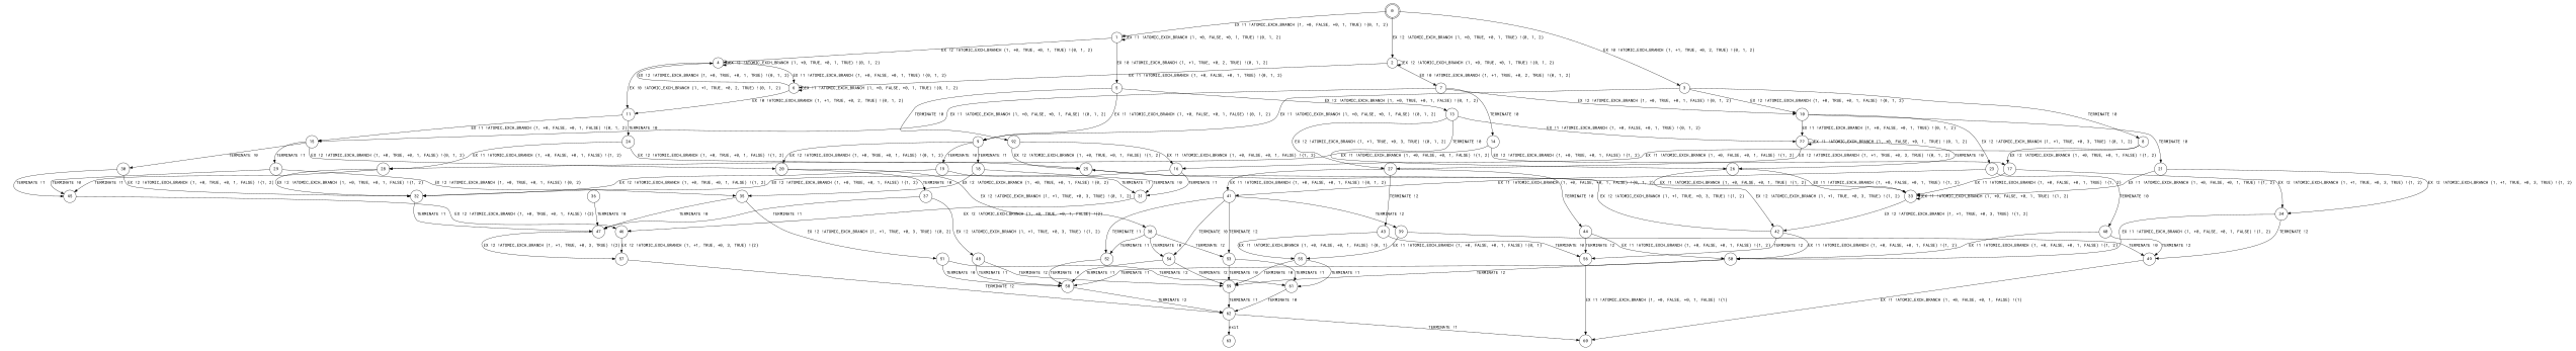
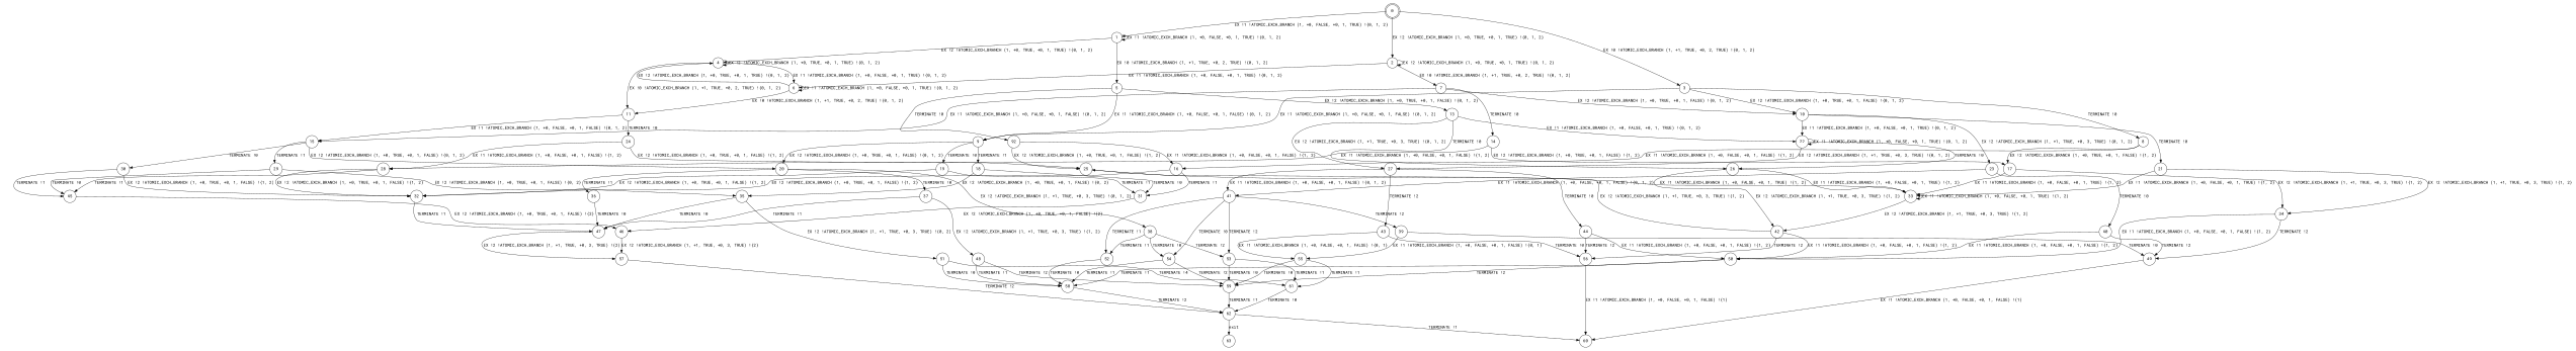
  digraph {
    fontname="Roboto Mono"
    node [fontname="Roboto Mono" shape=circle]
    edge [fontname="Roboto Mono"]
    0 [peripheries=2]
    1
    2
    3
    4
    5
    6
    7
    8
    9
    10
    11
    n13 [label=92]
    13
    14
    15
    16
    17
    18
    19
    20
    21
    22
    23
    24
    25
    26
    27
    28
    29
    30
    31
    32
    33
    34
    35
    36
    37
    38
    40
    41
    42
    43
    44
    45
    46
    47
    49
    50
    51
    48
    52
    53
    54
    39
    55
    56
    57
    58
    59
    60
    61
    62
    63
    0 -> 1 [label="EX !1 !ATOMIC_EXCH_BRANCH (1, +0, FALSE, +0, 1, TRUE) !{0, 1, 2}"]
    0 -> 2 [label="EX !2 !ATOMIC_EXCH_BRANCH (1, +0, TRUE, +0, 1, TRUE) !{0, 1, 2}"]
    0 -> 3 [label="EX !0 !ATOMIC_EXCH_BRANCH (1, +1, TRUE, +0, 2, TRUE) !{0, 1, 2}"]
    1 -> 1 [label="EX !1 !ATOMIC_EXCH_BRANCH (1, +0, FALSE, +0, 1, TRUE) !{0, 1, 2}"]
    1 -> 4 [label="EX !2 !ATOMIC_EXCH_BRANCH (1, +0, TRUE, +0, 1, TRUE) !{0, 1, 2}"]
    1 -> 5 [label="EX !0 !ATOMIC_EXCH_BRANCH (1, +1, TRUE, +0, 2, TRUE) !{0, 1, 2}"]
    2 -> 2 [label="EX !2 !ATOMIC_EXCH_BRANCH (1, +0, TRUE, +0, 1, TRUE) !{0, 1, 2}"]
    2 -> 6 [label="EX !1 !ATOMIC_EXCH_BRANCH (1, +0, FALSE, +0, 1, TRUE) !{0, 1, 2}"]
    2 -> 7 [label="EX !0 !ATOMIC_EXCH_BRANCH (1, +1, TRUE, +0, 2, TRUE) !{0, 1, 2}"]
    3 -> 8 [label="TERMINATE !0"]
    3 -> 9 [label="EX !1 !ATOMIC_EXCH_BRANCH (1, +0, FALSE, +0, 1, FALSE) !{0, 1, 2}"]
    3 -> 10 [label="EX !2 !ATOMIC_EXCH_BRANCH (1, +0, TRUE, +0, 1, FALSE) !{0, 1, 2}"]
    4 -> 4 [label="EX !2 !ATOMIC_EXCH_BRANCH (1, +0, TRUE, +0, 1, TRUE) !{0, 1, 2}"]
    4 -> 6 [label="EX !1 !ATOMIC_EXCH_BRANCH (1, +0, FALSE, +0, 1, TRUE) !{0, 1, 2}"]
    4 -> 11 [label="EX !0 !ATOMIC_EXCH_BRANCH (1, +1, TRUE, +0, 2, TRUE) !{0, 1, 2}"]
    5 -> 9 [label="EX !1 !ATOMIC_EXCH_BRANCH (1, +0, FALSE, +0, 1, FALSE) !{0, 1, 2}"]
    5 -> n13 [label="TERMINATE !0"]
    5 -> 13 [label="EX !2 !ATOMIC_EXCH_BRANCH (1, +0, TRUE, +0, 1, FALSE) !{0, 1, 2}"]
    6 -> 4 [label="EX !2 !ATOMIC_EXCH_BRANCH (1, +0, TRUE, +0, 1, TRUE) !{0, 1, 2}"]
    6 -> 6 [label="EX !1 !ATOMIC_EXCH_BRANCH (1, +0, FALSE, +0, 1, TRUE) !{0, 1, 2}"]
    6 -> 11 [label="EX !0 !ATOMIC_EXCH_BRANCH (1, +1, TRUE, +0, 2, TRUE) !{0, 1, 2}"]
    7 -> 10 [label="EX !2 !ATOMIC_EXCH_BRANCH (1, +0, TRUE, +0, 1, FALSE) !{0, 1, 2}"]
    7 -> 14 [label="TERMINATE !0"]
    7 -> 15 [label="EX !1 !ATOMIC_EXCH_BRANCH (1, +0, FALSE, +0, 1, FALSE) !{0, 1, 2}"]
    8 -> 16 [label="EX !1 !ATOMIC_EXCH_BRANCH (1, +0, FALSE, +0, 1, FALSE) !{1, 2}"]
    8 -> 17 [label="EX !2 !ATOMIC_EXCH_BRANCH (1, +0, TRUE, +0, 1, FALSE) !{1, 2}"]
    9 -> 18 [label="TERMINATE !1"]
    9 -> 19 [label="TERMINATE !0"]
    9 -> 20 [label="EX !2 !ATOMIC_EXCH_BRANCH (1, +0, TRUE, +0, 1, FALSE) !{0, 1, 2}"]
    10 -> 21 [label="TERMINATE !0"]
    10 -> 22 [label="EX !1 !ATOMIC_EXCH_BRANCH (1, +0, FALSE, +0, 1, TRUE) !{0, 1, 2}"]
    10 -> 23 [label="EX !2 !ATOMIC_EXCH_BRANCH (1, +1, TRUE, +0, 3, TRUE) !{0, 1, 2}"]
    11 -> 15 [label="EX !1 !ATOMIC_EXCH_BRANCH (1, +0, FALSE, +0, 1, FALSE) !{0, 1, 2}"]
    11 -> 24 [label="TERMINATE !0"]
    n13 -> 16 [label="EX !1 !ATOMIC_EXCH_BRANCH (1, +0, FALSE, +0, 1, FALSE) !{1, 2}"]
    n13 -> 25 [label="EX !2 !ATOMIC_EXCH_BRANCH (1, +0, TRUE, +0, 1, FALSE) !{1, 2}"]
    13 -> 22 [label="EX !1 !ATOMIC_EXCH_BRANCH (1, +0, FALSE, +0, 1, TRUE) !{0, 1, 2}"]
    13 -> 26 [label="TERMINATE !0"]
    13 -> 27 [label="EX !2 !ATOMIC_EXCH_BRANCH (1, +1, TRUE, +0, 3, TRUE) !{0, 1, 2}"]
    14 -> 17 [label="EX !2 !ATOMIC_EXCH_BRANCH (1, +0, TRUE, +0, 1, FALSE) !{1, 2}"]
    14 -> 28 [label="EX !1 !ATOMIC_EXCH_BRANCH (1, +0, FALSE, +0, 1, FALSE) !{1, 2}"]
    15 -> 20 [label="EX !2 !ATOMIC_EXCH_BRANCH (1, +0, TRUE, +0, 1, FALSE) !{0, 1, 2}"]
    15 -> 29 [label="TERMINATE !1"]
    15 -> 30 [label="TERMINATE !0"]
    16 -> 31 [label="TERMINATE !1"]
    16 -> 32 [label="EX !2 !ATOMIC_EXCH_BRANCH (1, +0, TRUE, +0, 1, FALSE) !{1, 2}"]
    17 -> 33 [label="EX !1 !ATOMIC_EXCH_BRANCH (1, +0, FALSE, +0, 1, TRUE) !{1, 2}"]
    17 -> 34 [label="EX !2 !ATOMIC_EXCH_BRANCH (1, +1, TRUE, +0, 3, TRUE) !{1, 2}"]
    18 -> 31 [label="TERMINATE !0"]
    18 -> 35 [label="EX !2 !ATOMIC_EXCH_BRANCH (1, +0, TRUE, +0, 1, FALSE) !{0, 2}"]
    19 -> 31 [label="TERMINATE !1"]
    19 -> 32 [label="EX !2 !ATOMIC_EXCH_BRANCH (1, +0, TRUE, +0, 1, FALSE) !{1, 2}"]
+   20 -> 36 [label="TERMINATE !1"]
    20 -> 37 [label="TERMINATE !0"]
    20 -> 38 [label="EX !2 !ATOMIC_EXCH_BRANCH (1, +1, TRUE, +0, 3, TRUE) !{0, 1, 2}"]
    21 -> 33 [label="EX !1 !ATOMIC_EXCH_BRANCH (1, +0, FALSE, +0, 1, TRUE) !{1, 2}"]
    21 -> 34 [label="EX !2 !ATOMIC_EXCH_BRANCH (1, +1, TRUE, +0, 3, TRUE) !{1, 2}"]
    22 -> 22 [label="EX !1 !ATOMIC_EXCH_BRANCH (1, +0, FALSE, +0, 1, TRUE) !{0, 1, 2}"]
    22 -> 26 [label="TERMINATE !0"]
    22 -> 27 [label="EX !2 !ATOMIC_EXCH_BRANCH (1, +1, TRUE, +0, 3, TRUE) !{0, 1, 2}"]
    23 -> 40 [label="TERMINATE !0"]
    23 -> 41 [label="EX !1 !ATOMIC_EXCH_BRANCH (1, +0, FALSE, +0, 1, FALSE) !{0, 1, 2}"]
    24 -> 25 [label="EX !2 !ATOMIC_EXCH_BRANCH (1, +0, TRUE, +0, 1, FALSE) !{1, 2}"]
    24 -> 28 [label="EX !1 !ATOMIC_EXCH_BRANCH (1, +0, FALSE, +0, 1, FALSE) !{1, 2}"]
    25 -> 33 [label="EX !1 !ATOMIC_EXCH_BRANCH (1, +0, FALSE, +0, 1, TRUE) !{1, 2}"]
    26 -> 33 [label="EX !1 !ATOMIC_EXCH_BRANCH (1, +0, FALSE, +0, 1, TRUE) !{1, 2}"]
    26 -> 42 [label="EX !2 !ATOMIC_EXCH_BRANCH (1, +1, TRUE, +0, 3, TRUE) !{1, 2}"]
    27 -> 41 [label="EX !1 !ATOMIC_EXCH_BRANCH (1, +0, FALSE, +0, 1, FALSE) !{0, 1, 2}"]
    27 -> 43 [label="TERMINATE !2"]
    27 -> 44 [label="TERMINATE !0"]
    28 -> 32 [label="EX !2 !ATOMIC_EXCH_BRANCH (1, +0, TRUE, +0, 1, FALSE) !{1, 2}"]
    28 -> 45 [label="TERMINATE !1"]
    29 -> 35 [label="EX !2 !ATOMIC_EXCH_BRANCH (1, +0, TRUE, +0, 1, FALSE) !{0, 2}"]
    29 -> 45 [label="TERMINATE !0"]
    30 -> 32 [label="EX !2 !ATOMIC_EXCH_BRANCH (1, +0, TRUE, +0, 1, FALSE) !{1, 2}"]
    30 -> 45 [label="TERMINATE !1"]
    31 -> 46 [label="EX !2 !ATOMIC_EXCH_BRANCH (1, +0, TRUE, +0, 1, FALSE) !{2}"]
    32 -> 47 [label="TERMINATE !1"]
    33 -> 33 [label="EX !1 !ATOMIC_EXCH_BRANCH (1, +0, FALSE, +0, 1, TRUE) !{1, 2}"]
    33 -> 42 [label="EX !2 !ATOMIC_EXCH_BRANCH (1, +1, TRUE, +0, 3, TRUE) !{1, 2}"]
    34 -> 49 [label="TERMINATE !2"]
    34 -> 50 [label="EX !1 !ATOMIC_EXCH_BRANCH (1, +0, FALSE, +0, 1, FALSE) !{1, 2}"]
    35 -> 47 [label="TERMINATE !0"]
    35 -> 51 [label="EX !2 !ATOMIC_EXCH_BRANCH (1, +1, TRUE, +0, 3, TRUE) !{0, 2}"]
    36 -> 47 [label="TERMINATE !0"]
    37 -> 47 [label="TERMINATE !1"]
    37 -> 48 [label="EX !2 !ATOMIC_EXCH_BRANCH (1, +1, TRUE, +0, 3, TRUE) !{1, 2}"]
    38 -> 52 [label="TERMINATE !1"]
    38 -> 53 [label="TERMINATE !2"]
    38 -> 54 [label="TERMINATE !0"]
    40 -> 49 [label="TERMINATE !2"]
    40 -> 50 [label="EX !1 !ATOMIC_EXCH_BRANCH (1, +0, FALSE, +0, 1, FALSE) !{1, 2}"]
    41 -> 52 [label="TERMINATE !1"]
    41 -> 53 [label="TERMINATE !2"]
    41 -> 54 [label="TERMINATE !0"]
    41 -> 39 [label="TERMINATE !2"]
    42 -> 25 [label="EX !2 !ATOMIC_EXCH_BRANCH (1, +1, TRUE, +0, 3, TRUE) !{1, 2}"]
    42 -> 50 [label="EX !1 !ATOMIC_EXCH_BRANCH (1, +0, FALSE, +0, 1, FALSE) !{1, 2}"]
    42 -> 56 [label="TERMINATE !2"]
    43 -> 55 [label="EX !1 !ATOMIC_EXCH_BRANCH (1, +0, FALSE, +0, 1, FALSE) !{0, 1}"]
    43 -> 56 [label="TERMINATE !0"]
    44 -> 50 [label="EX !1 !ATOMIC_EXCH_BRANCH (1, +0, FALSE, +0, 1, FALSE) !{1, 2}"]
    44 -> 56 [label="TERMINATE !2"]
    45 -> 46 [label="EX !2 !ATOMIC_EXCH_BRANCH (1, +0, TRUE, +0, 1, FALSE) !{2}"]
    46 -> 57 [label="EX !2 !ATOMIC_EXCH_BRANCH (1, +1, TRUE, +0, 3, TRUE) !{2}"]
    47 -> 57 [label="EX !2 !ATOMIC_EXCH_BRANCH (1, +1, TRUE, +0, 3, TRUE) !{2}"]
    49 -> 60 [label="EX !1 !ATOMIC_EXCH_BRANCH (1, +0, FALSE, +0, 1, FALSE) !{1}"]
    50 -> 58 [label="TERMINATE !1"]
    50 -> 59 [label="TERMINATE !2"]
    51 -> 58 [label="TERMINATE !0"]
-   51 -> 61 [label="TERMINATE !2"]
+   51 -> 61 [label="TERMINATE !4"]
    48 -> 58 [label="TERMINATE !1"]
    48 -> 59 [label="TERMINATE !2"]
    52 -> 58 [label="TERMINATE !0"]
    53 -> 59 [label="TERMINATE !0"]
    53 -> 61 [label="TERMINATE !1"]
    54 -> 58 [label="TERMINATE !1"]
    54 -> 59 [label="TERMINATE !2"]
    39 -> 49 [label="TERMINATE !0"]
    39 -> 55 [label="EX !1 !ATOMIC_EXCH_BRANCH (1, +0, FALSE, +0, 1, FALSE) !{0, 1}"]
    55 -> 59 [label="TERMINATE !0"]
    55 -> 61 [label="TERMINATE !1"]
    56 -> 60 [label="EX !1 !ATOMIC_EXCH_BRANCH (1, +0, FALSE, +0, 1, FALSE) !{1}"]
    57 -> 62 [label="TERMINATE !2"]
    58 -> 62 [label="TERMINATE !2"]
    59 -> 62 [label="TERMINATE !1"]
    61 -> 62 [label="TERMINATE !0"]
    62 -> 60 [label="TERMINATE !1"]
    62 -> 63 [label=exit]
  }
